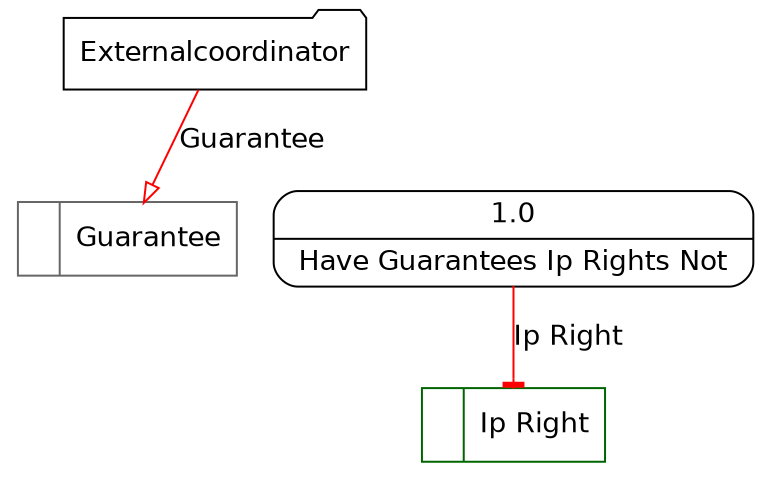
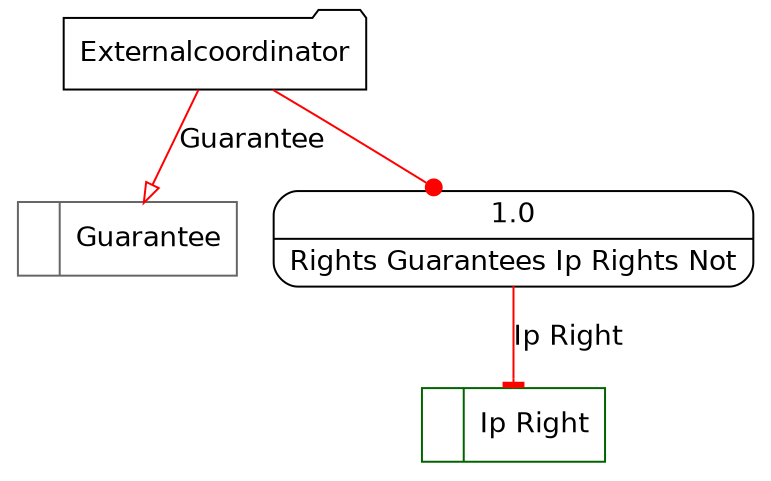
  digraph {
    fontname="DejaVu Sans"
    node [color=black fontname="DejaVu Sans" shape=record]
    edge [color=red fontname="DejaVu Sans"]
    n1 [color=gray40 label="<f0>  |<f1> Guarantee "]
    n2 [color=darkgreen label="<f0>  |<f1> Ip Right "]
    n3 [label=Externalcoordinator shape=folder]
-   n4 [label="{<f0> 1.0|<f1> Have Guarantees Ip Rights Not }" shape=Mrecord]
+   n4 [label="{<f0> 1.0|<f1> Rights Guarantees Ip Rights Not }" shape=Mrecord]
    n3 -> n1 [arrowhead=onormal label=Guarantee]
+   n3 -> n4 [arrowhead=dot]
    n4 -> n2 [arrowhead=tee label="Ip Right"]
  }
